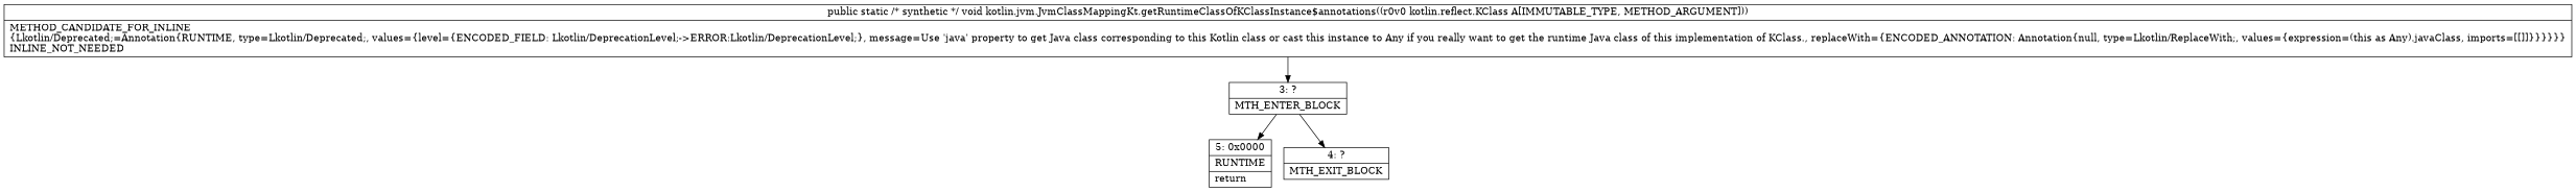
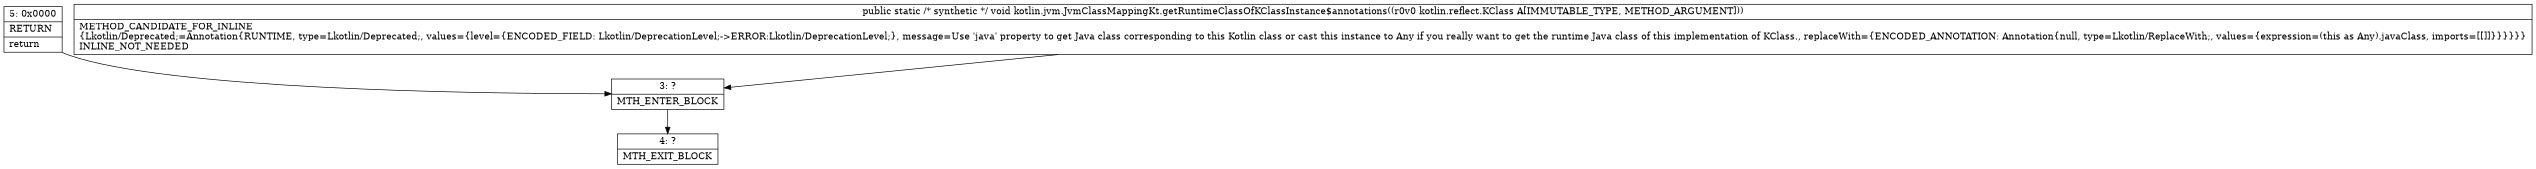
  digraph {
    node [shape=record]
    n1 [label="{3\:\ ?|MTH_ENTER_BLOCK\l}"]
-   n2 [label="{5\:\ 0x0000|RUNTIME\l|return\l}"]
+   n2 [label="{5\:\ 0x0000|RETURN\l|return\l}"]
    n3 [label="{4\:\ ?|MTH_EXIT_BLOCK\l}"]
    n4 [label="{public static \/* synthetic *\/ void kotlin.jvm.JvmClassMappingKt.getRuntimeClassOfKClassInstance$annotations((r0v0 kotlin.reflect.KClass A[IMMUTABLE_TYPE, METHOD_ARGUMENT]))  | METHOD_CANDIDATE_FOR_INLINE\l\{Lkotlin\/Deprecated;=Annotation\{RUNTIME, type=Lkotlin\/Deprecated;, values=\{level=\{ENCODED_FIELD: Lkotlin\/DeprecationLevel;\-\>ERROR:Lkotlin\/DeprecationLevel;\}, message=Use 'java' property to get Java class corresponding to this Kotlin class or cast this instance to Any if you really want to get the runtime Java class of this implementation of KClass., replaceWith=\{ENCODED_ANNOTATION: Annotation\{null, type=Lkotlin\/ReplaceWith;, values=\{expression=(this as Any).javaClass, imports=[[]]\}\}\}\}\}\}\lINLINE_NOT_NEEDED\l}"]
-   n1 -> n2
+   n2 -> n1
    n1 -> n3
    n4 -> n1
  }
